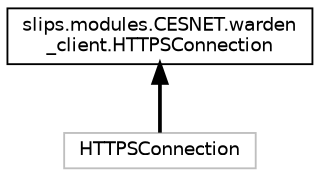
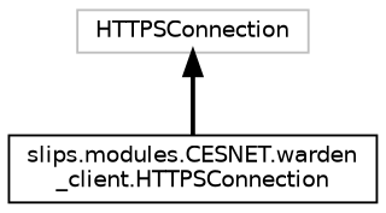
  digraph {
    rankdir=TB
    node [fillcolor=white fontname=Helvetica fontsize=10 shape=record style=filled]
    n1 [color=grey75 height=0.2 label=HTTPSConnection width=0.4]
    n2 [color=black height=0.2 label="slips.modules.CESNET.warden\l_client.HTTPSConnection" width=0.4]
-   n2 -> n1 [color=black dir=back fontname=Helvetica fontsize=10 labelfontname=Helvetica labelfontsize=10 style=bold]
+   n1 -> n2 [color=black dir=back fontname=Helvetica fontsize=10 labelfontname=Helvetica labelfontsize=10 style=bold]
  }
